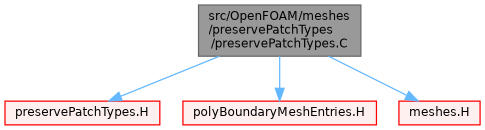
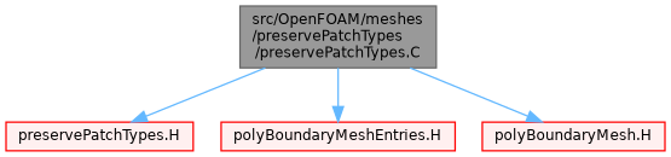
  digraph {
    node [color=red fillcolor="#FFF0F0" fontname=Helvetica fontsize=10 shape=box style=filled]
    edge [color=steelblue1 fontname=Helvetica fontsize=10 labelfontname=Helvetica labelfontsize=10 style=solid]
    n1 [color=gray40 fillcolor=grey60 fontcolor=black height=0.2 label="src/OpenFOAM/meshes\l/preservePatchTypes\l/preservePatchTypes.C" width=0.4]
    n2 [height=0.2 label="preservePatchTypes.H" width=0.4]
    n3 [height=0.2 label="polyBoundaryMeshEntries.H" width=0.4]
-   n4 [height=0.2 label="meshes.H" width=0.4]
+   n4 [height=0.2 label="polyBoundaryMesh.H" width=0.4]
    n1 -> n2
    n1 -> n3
    n1 -> n4
  }
